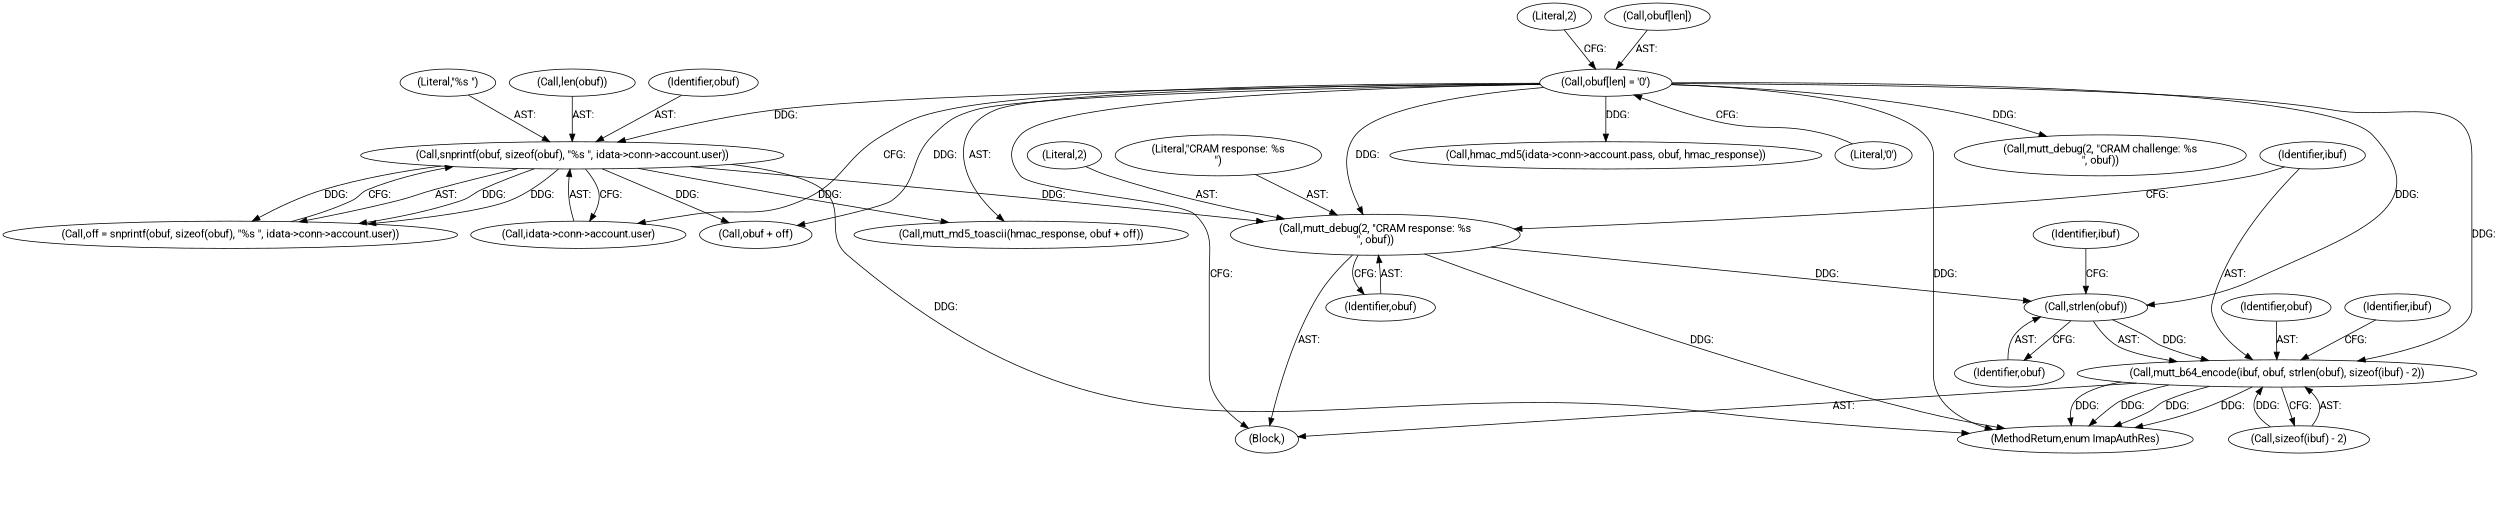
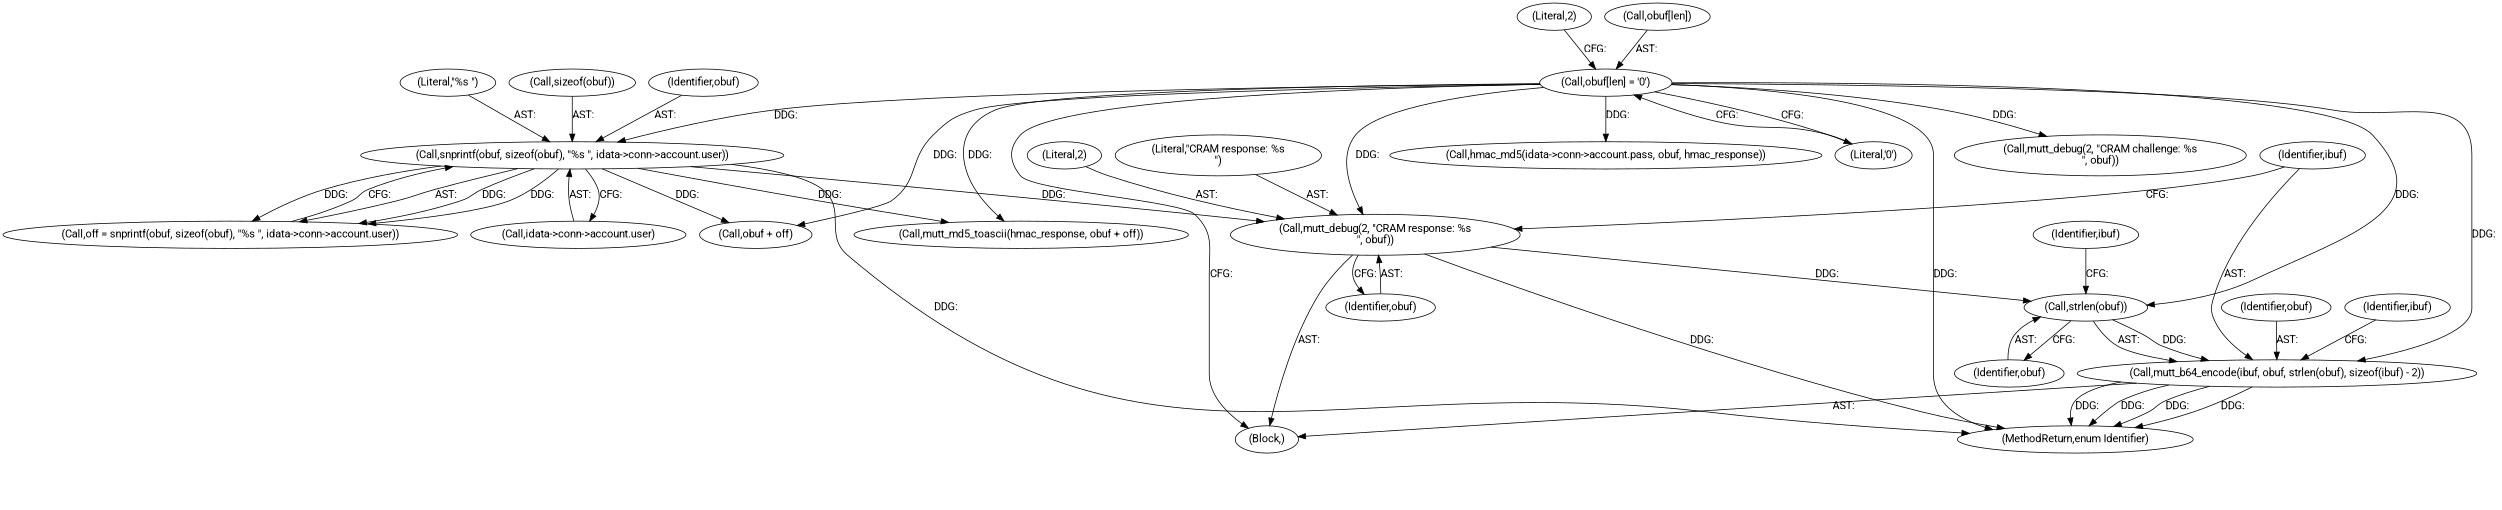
  digraph {
    fontname=Roboto
    node [fontname=Roboto]
    edge [fontname=Roboto]
    n1 [label="(Call,strlen(obuf))"]
    n2 [label="(Call,mutt_b64_encode(ibuf, obuf, strlen(obuf), sizeof(ibuf) - 2))"]
    n3 [label="(Identifier,obuf)"]
    n4 [label="(Block,)"]
-   n5 [label="(MethodReturn,enum ImapAuthRes)"]
-   n6 [label="(Call,sizeof(ibuf) - 2)"]
+   n5 [label="(MethodReturn,enum Identifier)"]
    n7 [label="(Call,obuf[len] = '\0')"]
    n8 [label="(Call,mutt_debug(2, \"CRAM response: %s\n\", obuf))"]
    n9 [label="(Call,snprintf(obuf, sizeof(obuf), \"%s \", idata->conn->account.user))"]
    n10 [label="(Call,obuf + off)"]
    n11 [label="(Call,hmac_md5(idata->conn->account.pass, obuf, hmac_response))"]
    n12 [label="(Literal,'\0')"]
    n13 [label="(Call,mutt_md5_toascii(hmac_response, obuf + off))"]
    n14 [label="(Call,mutt_debug(2, \"CRAM challenge: %s\n\", obuf))"]
    n15 [label="(Identifier,obuf)"]
    n16 [label="(Call,idata->conn->account.user)"]
    n17 [label="(Call,off = snprintf(obuf, sizeof(obuf), \"%s \", idata->conn->account.user))"]
    n18 [label="(Identifier,ibuf)"]
    n19 [label="(Identifier,obuf)"]
    n20 [label="(Literal,\"%s \")"]
    n21 [label="(Literal,\"CRAM response: %s\n\")"]
    n22 [label="(Literal,2)"]
-   n23 [label="(Call,len(obuf))"]
+   n23 [label="(Call,sizeof(obuf))"]
    n24 [label="(Identifier,ibuf)"]
    n25 [label="(Identifier,ibuf)"]
    n26 [label="(Identifier,obuf)"]
    n27 [label="(Literal,2)"]
    n28 [label="(Call,obuf[len])"]
    n1 -> n2 [label="AST: "]
    n1 -> n2 [label="DDG: "]
    n1 -> n3 [label="CFG: "]
    n2 -> n4 [label="AST: "]
    n2 -> n5 [label="DDG: "]
    n2 -> n5 [label="DDG: "]
    n2 -> n5 [label="DDG: "]
    n2 -> n5 [label="DDG: "]
-   n2 -> n6 [label="CFG: "]
    n3 -> n1 [label="AST: "]
-   n6 -> n2 [label="AST: "]
-   n6 -> n2 [label="DDG: "]
    n7 -> n1 [label="DDG: "]
    n7 -> n2 [label="DDG: "]
    n7 -> n4 [label="CFG: "]
    n7 -> n5 [label="DDG: "]
    n7 -> n8 [label="DDG: "]
    n7 -> n9 [label="DDG: "]
    n7 -> n10 [label="DDG: "]
    n7 -> n11 [label="DDG: "]
-   n7 -> n16 [label="CFG: "]
-   n7 -> n13 [label="AST: "]
+   n7 -> n12 [label="CFG: "]
+   n7 -> n13 [label="DDG: "]
    n7 -> n14 [label="DDG: "]
    n8 -> n1 [label="DDG: "]
    n8 -> n4 [label="AST: "]
    n8 -> n5 [label="DDG: "]
    n8 -> n15 [label="CFG: "]
    n9 -> n5 [label="DDG: "]
    n9 -> n8 [label="DDG: "]
    n9 -> n10 [label="DDG: "]
    n9 -> n13 [label="DDG: "]
    n9 -> n16 [label="CFG: "]
    n9 -> n17 [label="AST: "]
    n9 -> n17 [label="DDG: "]
    n9 -> n17 [label="DDG: "]
    n9 -> n17 [label="DDG: "]
    n12 -> n7 [label="CFG: "]
    n15 -> n8 [label="AST: "]
    n16 -> n9 [label="AST: "]
    n17 -> n9 [label="CFG: "]
    n18 -> n1 [label="CFG: "]
    n19 -> n2 [label="AST: "]
    n20 -> n9 [label="AST: "]
    n21 -> n8 [label="AST: "]
    n22 -> n8 [label="AST: "]
    n23 -> n9 [label="AST: "]
    n24 -> n2 [label="CFG: "]
    n25 -> n2 [label="AST: "]
    n25 -> n8 [label="CFG: "]
    n26 -> n9 [label="AST: "]
    n27 -> n7 [label="CFG: "]
    n28 -> n7 [label="AST: "]
  }
